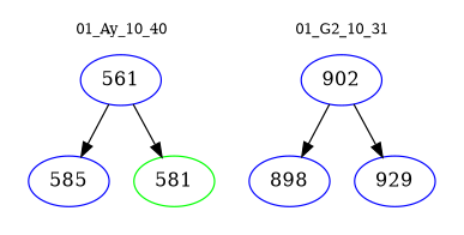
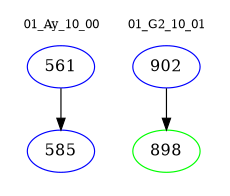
  digraph {
    node [color=blue]
    edge [color=black]
    n1 [label=561]
    n2 [label=585]
-   n3 [color=green label=581]
    n4 [label=902]
-   n5 [label=898]
-   n6 [label=929]
+   n5 [color=green label=898]
    subgraph cluster_1 {
      color=white
      fontsize=10
-     label="01_Ay_10_40"
+     label="01_Ay_10_00"
      n1
      n2
-     n3
    }
    subgraph cluster_2 {
      color=white
      fontsize=10
-     label="01_G2_10_31"
+     label="01_G2_10_01"
      n4
      n5
-     n6
    }
    n1 -> n2
-   n1 -> n3
    n4 -> n5
-   n4 -> n6
  }
